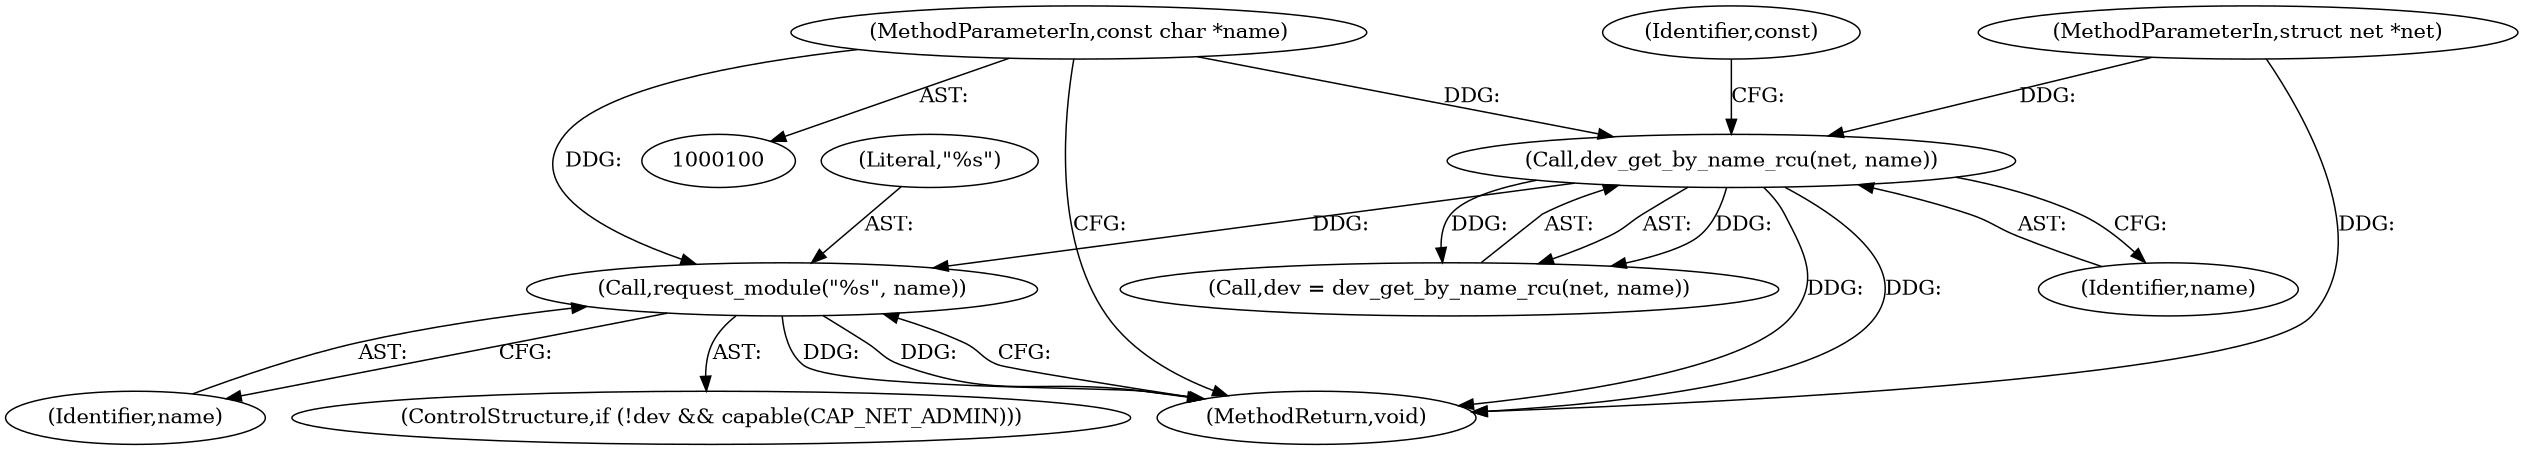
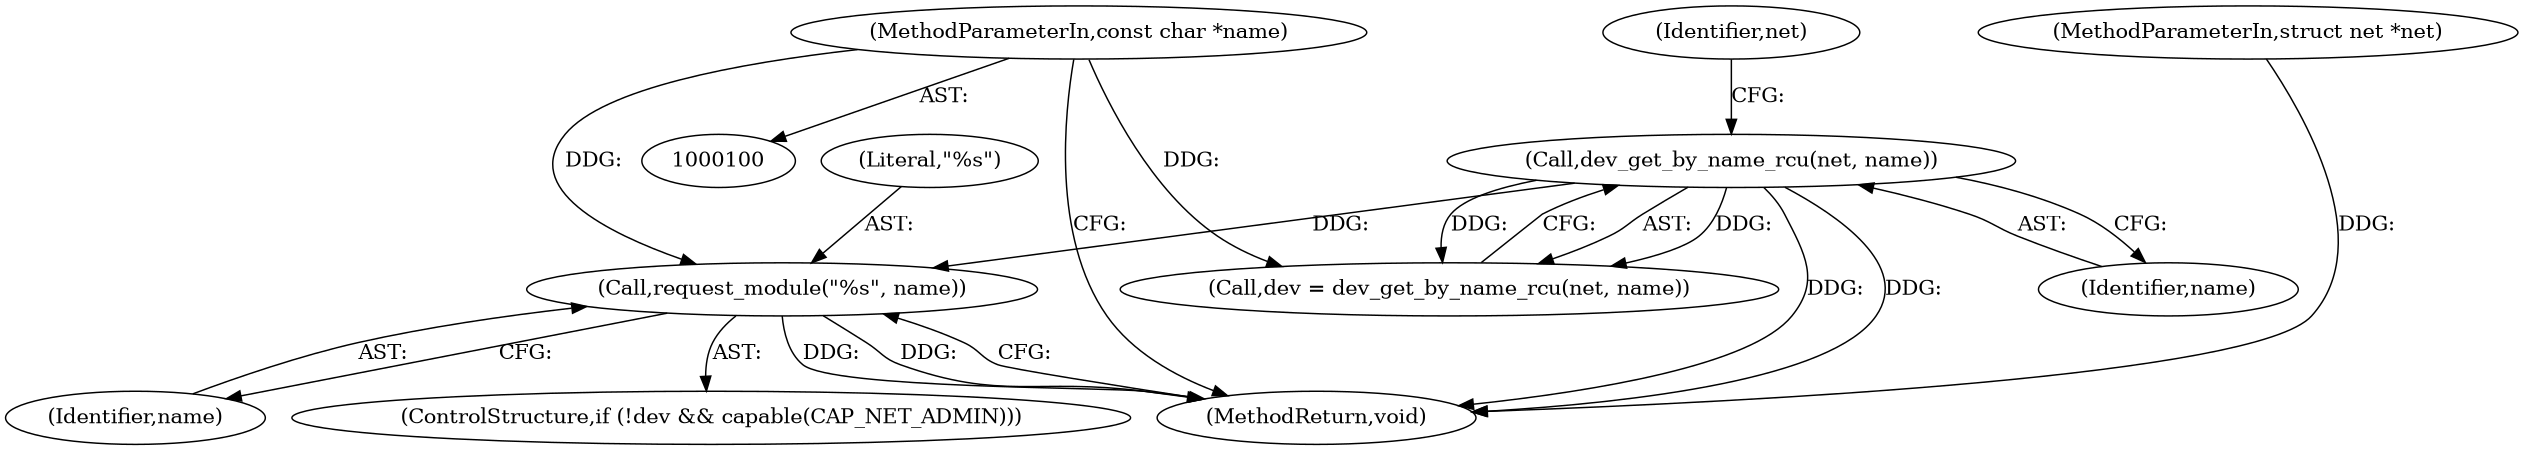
  digraph {
    n1 [label="(Call,request_module(\"%s\", name))"]
    n2 [label="(Identifier,name)"]
    n3 [label="(MethodReturn,void)"]
    n4 [label="(ControlStructure,if (!dev && capable(CAP_NET_ADMIN)))"]
    n5 [label="(Call,dev_get_by_name_rcu(net, name))"]
    n6 [label="(Identifier,name)"]
    n7 [label="(Call,dev = dev_get_by_name_rcu(net, name))"]
    n8 [label="(MethodParameterIn,struct net *net)"]
    n9 [label="(MethodParameterIn,const char *name)"]
    1000100
-   n11 [label="(Identifier,const)"]
+   n11 [label="(Identifier,net)"]
    n12 [label="(Literal,\"%s\")"]
    n1 -> n2 [label="CFG: "]
    n1 -> n3 [label="DDG: "]
    n1 -> n3 [label="DDG: "]
    n1 -> n4 [label="AST: "]
    n2 -> n1 [label="AST: "]
    n3 -> n1 [label="CFG: "]
    n5 -> n1 [label="DDG: "]
    n5 -> n3 [label="DDG: "]
    n5 -> n3 [label="DDG: "]
    n5 -> n6 [label="CFG: "]
    n5 -> n7 [label="AST: "]
    n5 -> n7 [label="DDG: "]
    n5 -> n7 [label="DDG: "]
    n6 -> n5 [label="AST: "]
-   n7 -> n5 [label="AST: "]
+   n7 -> n5 [label="CFG: "]
    n8 -> n3 [label="DDG: "]
-   n8 -> n5 [label="DDG: "]
    n9 -> n1 [label="DDG: "]
    n9 -> n3 [label="CFG: "]
-   n9 -> n5 [label="DDG: "]
+   n9 -> n7 [label="DDG: "]
    n9 -> 1000100 [label="AST: "]
    n11 -> n5 [label="CFG: "]
    n12 -> n1 [label="AST: "]
  }
